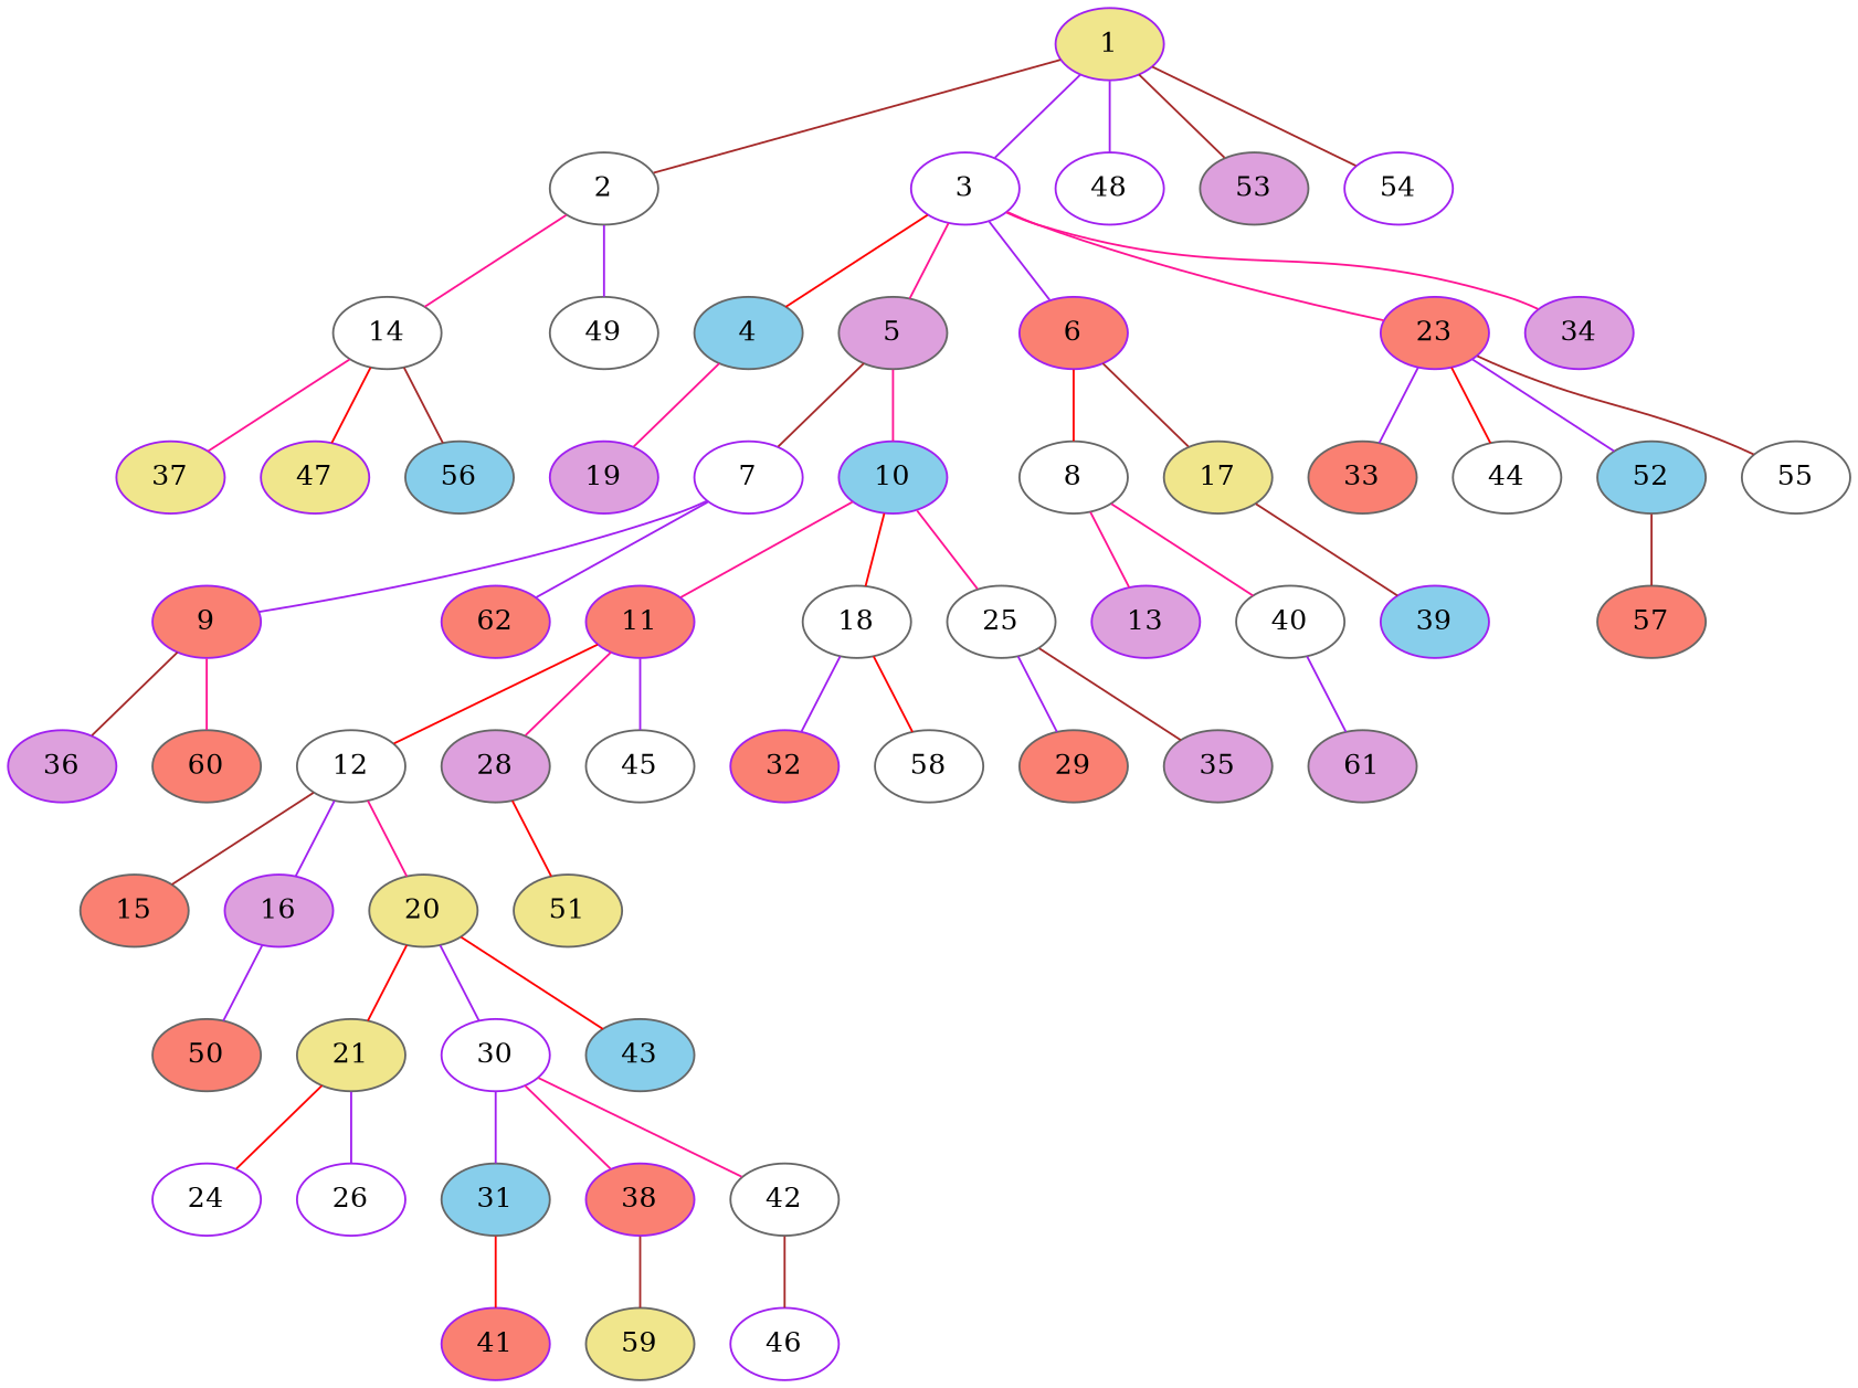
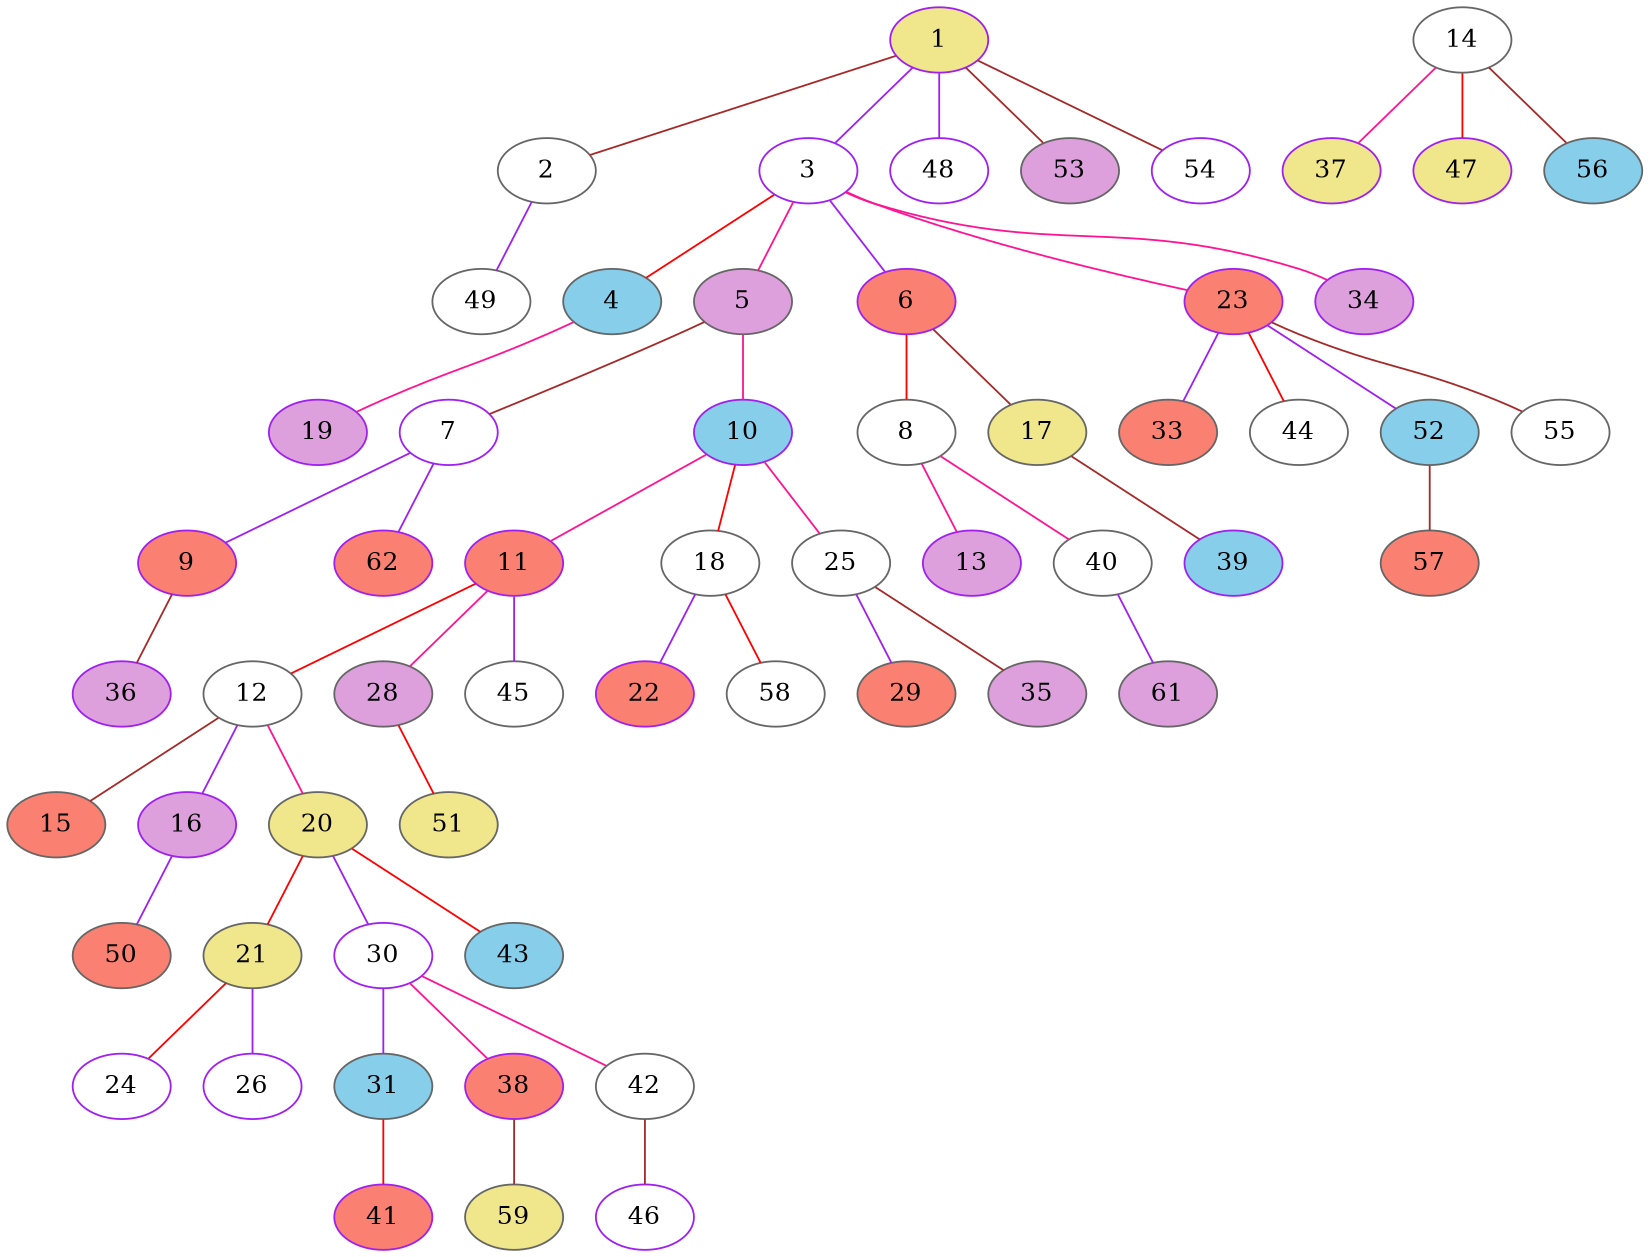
  graph {
    node [color=gray40 fillcolor=white style=filled]
    edge [color=purple]
    1 [color=purple fillcolor=khaki]
    2
    3 [color=purple]
    48 [color=purple]
    53 [fillcolor=plum]
    54 [color=purple]
    14
    49
    4 [fillcolor=skyblue]
    5 [fillcolor=plum]
    6 [color=purple fillcolor=salmon]
    23 [color=purple fillcolor=salmon]
    34 [color=purple fillcolor=plum]
    37 [color=purple fillcolor=khaki]
    47 [color=purple fillcolor=khaki]
    56 [fillcolor=skyblue]
    19 [color=purple fillcolor=plum]
    7 [color=purple]
    10 [color=purple fillcolor=skyblue]
    8
    17 [fillcolor=khaki]
    33 [fillcolor=salmon]
    44
    52 [fillcolor=skyblue]
    55
    9 [color=purple fillcolor=salmon]
    62 [color=purple fillcolor=salmon]
    11 [color=purple fillcolor=salmon]
    18
    25
    13 [color=purple fillcolor=plum]
    40
    39 [color=purple fillcolor=skyblue]
    36 [color=purple fillcolor=plum]
-   60 [fillcolor=salmon]
    61 [fillcolor=plum]
    12
    28 [fillcolor=plum]
    45
-   32 [color=purple fillcolor=salmon]
+   32 [color=purple fillcolor=salmon label=22]
    58
    29 [fillcolor=salmon]
    35 [fillcolor=plum]
    15 [fillcolor=salmon]
    16 [color=purple fillcolor=plum]
    20 [fillcolor=khaki]
    51 [fillcolor=khaki]
    50 [fillcolor=salmon]
    21 [fillcolor=khaki]
    30 [color=purple]
    43 [fillcolor=skyblue]
    24 [color=purple]
    26 [color=purple]
    31 [fillcolor=skyblue]
    38 [color=purple fillcolor=salmon]
    42
    57 [fillcolor=salmon]
    41 [color=purple fillcolor=salmon]
    59 [fillcolor=khaki]
    46 [color=purple]
    1 -- 2 [color=brown]
    1 -- 3
    1 -- 48
    1 -- 53 [color=brown]
    1 -- 54 [color=brown]
-   2 -- 14 [color=deeppink]
    2 -- 49
    3 -- 4 [color=red]
    3 -- 5 [color=deeppink]
    3 -- 6
    3 -- 23 [color=deeppink]
    3 -- 34 [color=deeppink]
    14 -- 37 [color=deeppink]
    14 -- 47 [color=red]
    14 -- 56 [color=brown]
    4 -- 19 [color=deeppink]
    5 -- 7 [color=brown]
    5 -- 10 [color=deeppink]
    6 -- 8 [color=red]
    6 -- 17 [color=brown]
    23 -- 33
    23 -- 44 [color=red]
    23 -- 52
    23 -- 55 [color=brown]
    7 -- 9
    7 -- 62
    10 -- 11 [color=deeppink]
    10 -- 18 [color=red]
    10 -- 25 [color=deeppink]
    8 -- 13 [color=deeppink]
    8 -- 40 [color=deeppink]
    17 -- 39 [color=brown]
    52 -- 57 [color=brown]
    9 -- 36 [color=brown]
-   9 -- 60 [color=deeppink]
    11 -- 12 [color=red]
    11 -- 28 [color=deeppink]
    11 -- 45
    18 -- 32
    18 -- 58 [color=red]
    25 -- 29
    25 -- 35 [color=brown]
    40 -- 61
    12 -- 15 [color=brown]
    12 -- 16
    12 -- 20 [color=deeppink]
    28 -- 51 [color=red]
    16 -- 50
    20 -- 21 [color=red]
    20 -- 30
    20 -- 43 [color=red]
    21 -- 24 [color=red]
    21 -- 26
    30 -- 31
    30 -- 38 [color=deeppink]
    30 -- 42 [color=deeppink]
    31 -- 41 [color=red]
    38 -- 59 [color=brown]
    42 -- 46 [color=brown]
  }
